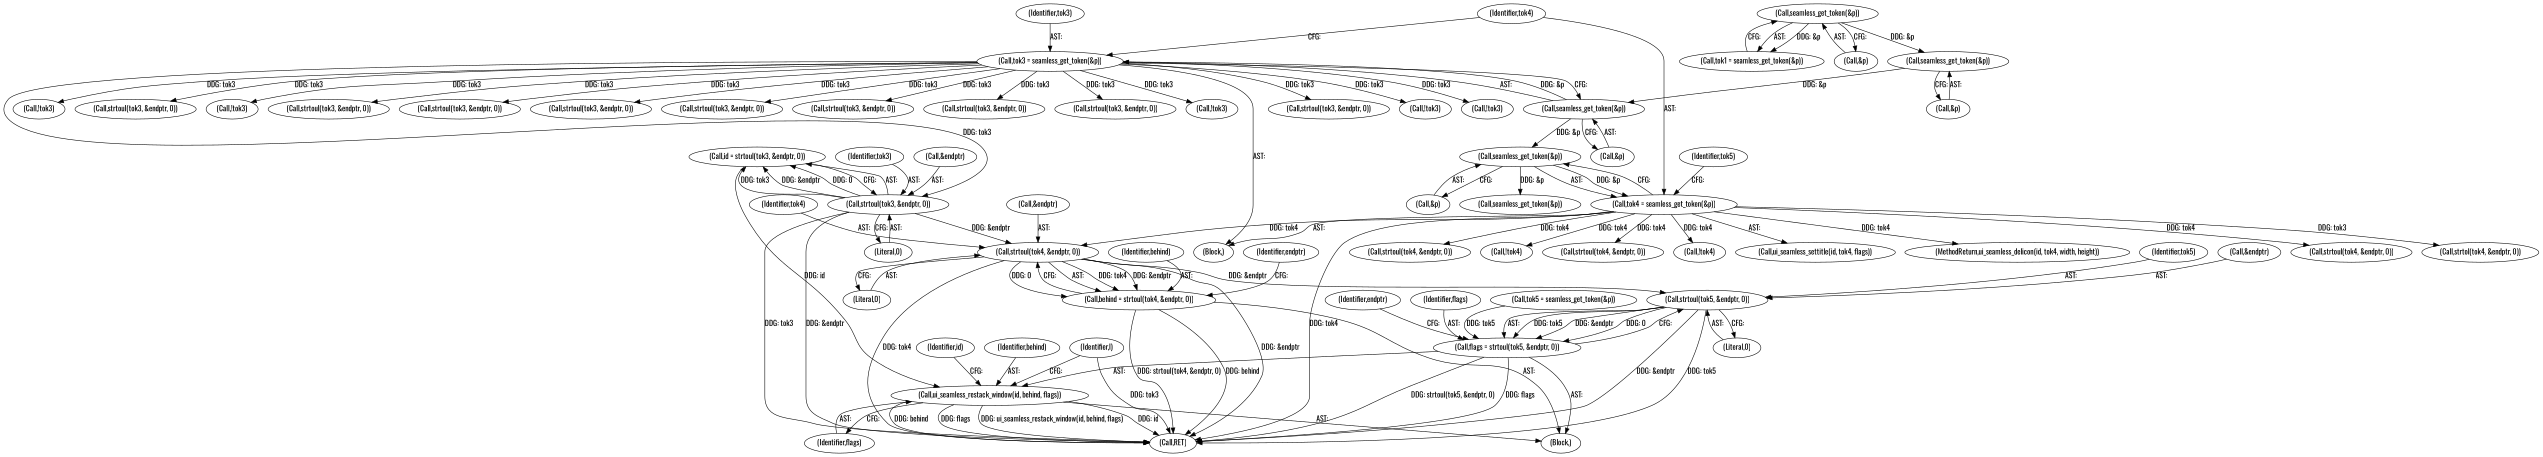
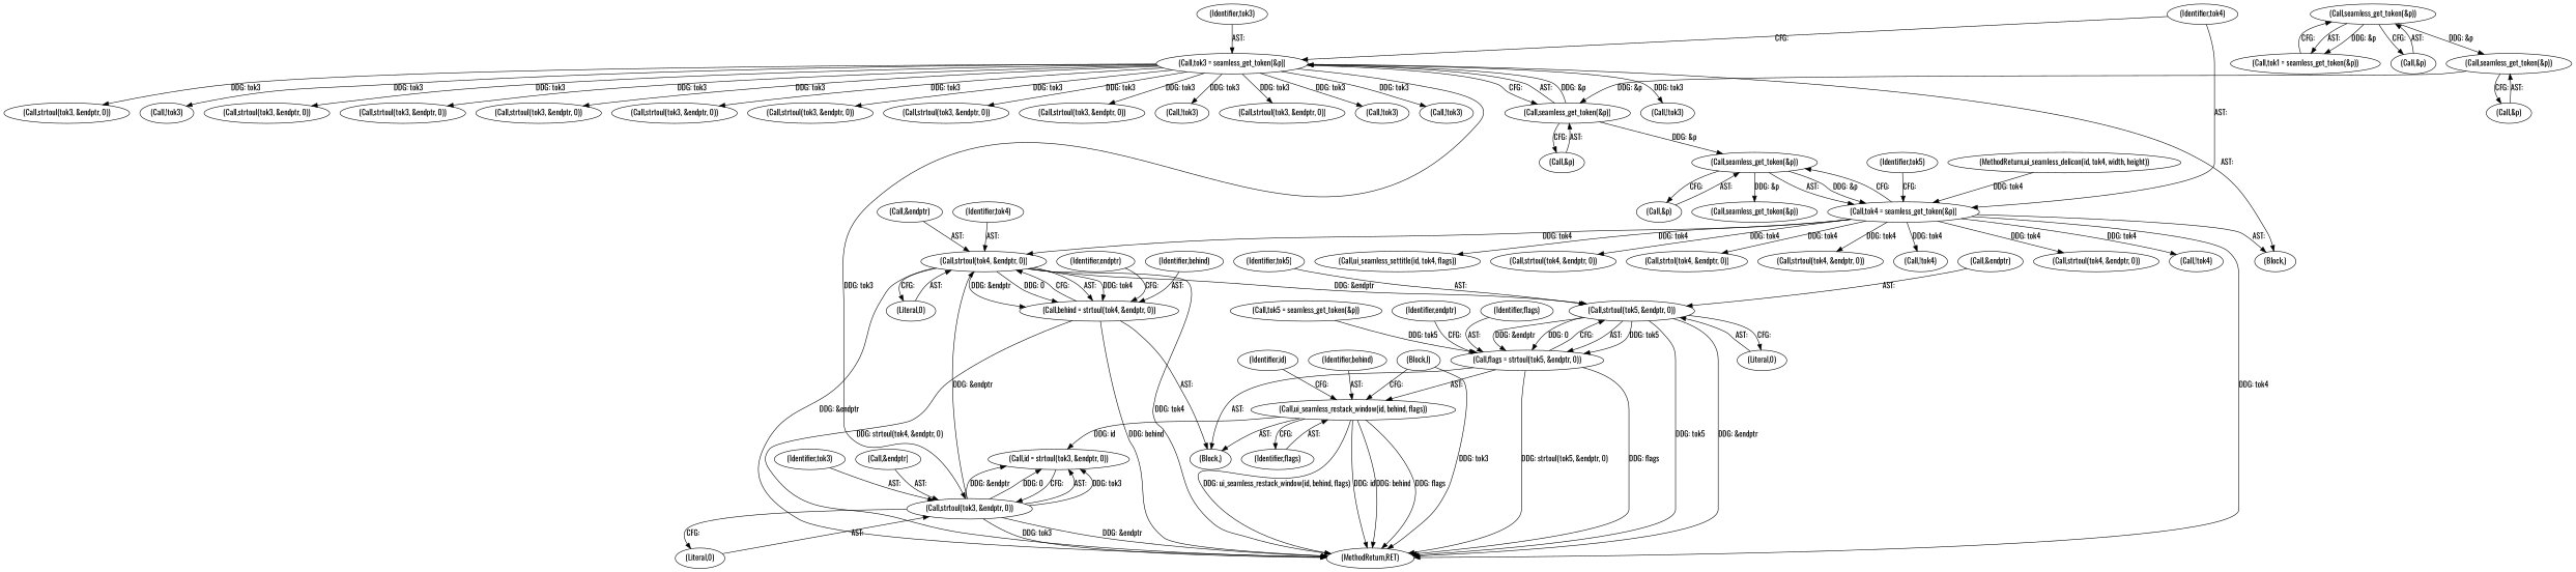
  digraph {
    fontname=Oswald
    node [fontname=Oswald]
    edge [fontname=Oswald]
    n1 [label="(Call,strtoul(tok4, &endptr, 0))"]
    n2 [label="(Call,behind = strtoul(tok4, &endptr, 0))"]
    n3 [label="(Call,strtoul(tok5, &endptr, 0))"]
    n4 [label="(Literal,0)"]
-   n5 [label="(Call,RET)"]
+   n5 [label="(MethodReturn,RET)"]
    n6 [label="(Block,)"]
    n7 [label="(Call,flags = strtoul(tok5, &endptr, 0))"]
    n8 [label="(Literal,0)"]
    n9 [label="(Call,tok4 = seamless_get_token(&p))"]
    n10 [label="(Call,seamless_get_token(&p))"]
    n11 [label="(Call,strtoul(tok4, &endptr, 0))"]
    n12 [label="(Call,!tok4)"]
    n13 [label="(Call,ui_seamless_settitle(id, tok4, flags))"]
    n14 [label="(MethodReturn,ui_seamless_delicon(id, tok4, width, height))"]
    n15 [label="(Call,strtoul(tok4, &endptr, 0))"]
    n16 [label="(Block,)"]
    n17 [label="(Call,strtol(tok4, &endptr, 0))"]
    n18 [label="(Call,strtoul(tok4, &endptr, 0))"]
    n19 [label="(Call,!tok4)"]
    n20 [label="(Call,&p)"]
    n21 [label="(Call,seamless_get_token(&p))"]
    n22 [label="(Call,seamless_get_token(&p))"]
    n23 [label="(Call,tok3 = seamless_get_token(&p))"]
    n24 [label="(Call,&p)"]
    n25 [label="(Call,strtoul(tok3, &endptr, 0))"]
    n26 [label="(Call,!tok3)"]
    n27 [label="(Call,strtoul(tok3, &endptr, 0))"]
    n28 [label="(Call,!tok3)"]
    n29 [label="(Call,strtoul(tok3, &endptr, 0))"]
    n30 [label="(Call,strtoul(tok3, &endptr, 0))"]
    n31 [label="(Call,strtoul(tok3, &endptr, 0))"]
    n32 [label="(Call,strtoul(tok3, &endptr, 0))"]
    n33 [label="(Call,strtoul(tok3, &endptr, 0))"]
    n34 [label="(Call,strtoul(tok3, &endptr, 0))"]
    n35 [label="(Call,strtoul(tok3, &endptr, 0))"]
    n36 [label="(Call,!tok3)"]
    n37 [label="(Call,strtoul(tok3, &endptr, 0))"]
    n38 [label="(Call,!tok3)"]
    n39 [label="(Call,!tok3)"]
    n40 [label="(Call,seamless_get_token(&p))"]
    n41 [label="(Call,&p)"]
    n42 [label="(Call,seamless_get_token(&p))"]
    n43 [label="(Call,tok1 = seamless_get_token(&p))"]
    n44 [label="(Call,&p)"]
    n45 [label="(Literal,0)"]
    n46 [label="(Call,id = strtoul(tok3, &endptr, 0))"]
    n47 [label="(Call,ui_seamless_restack_window(id, behind, flags))"]
    n48 [label="(Identifier,flags)"]
    n49 [label="(Identifier,endptr)"]
    n50 [label="(Identifier,tok3)"]
    n51 [label="(Identifier,flags)"]
    n52 [label="(Identifier,id)"]
    n53 [label="(Identifier,tok3)"]
    n54 [label="(Identifier,tok5)"]
    n55 [label="(Call,tok5 = seamless_get_token(&p))"]
    n56 [label="(Identifier,behind)"]
    n57 [label="(Identifier,tok4)"]
    n58 [label="(Call,&endptr)"]
    n59 [label="(Identifier,behind)"]
    n60 [label="(Call,&endptr)"]
    n61 [label="(Call,&endptr)"]
-   n62 [label="(Identifier,l)"]
+   n62 [label="(Block,l)"]
    n63 [label="(Identifier,endptr)"]
    n64 [label="(Identifier,tok5)"]
    n65 [label="(Identifier,tok4)"]
    n1 -> n2 [label="AST: "]
    n1 -> n2 [label="DDG: tok4"]
    n1 -> n2 [label="DDG: &endptr"]
    n1 -> n2 [label="DDG: 0"]
    n1 -> n3 [label="DDG: &endptr"]
    n1 -> n4 [label="CFG: "]
    n1 -> n5 [label="DDG: &endptr"]
    n1 -> n5 [label="DDG: tok4"]
    n2 -> n1 [label="CFG: "]
    n2 -> n5 [label="DDG: behind"]
    n2 -> n5 [label="DDG: strtoul(tok4, &endptr, 0)"]
    n2 -> n6 [label="AST: "]
    n3 -> n5 [label="DDG: tok5"]
    n3 -> n5 [label="DDG: &endptr"]
    n3 -> n7 [label="AST: "]
    n3 -> n7 [label="DDG: tok5"]
    n3 -> n7 [label="DDG: &endptr"]
    n3 -> n7 [label="DDG: 0"]
    n3 -> n8 [label="CFG: "]
    n4 -> n1 [label="AST: "]
    n7 -> n3 [label="CFG: "]
    n7 -> n5 [label="DDG: strtoul(tok5, &endptr, 0)"]
    n7 -> n5 [label="DDG: flags"]
    n7 -> n6 [label="AST: "]
    n7 -> n47 [label="AST: "]
    n8 -> n3 [label="AST: "]
    n9 -> n1 [label="DDG: tok4"]
    n9 -> n5 [label="DDG: tok4"]
    n9 -> n10 [label="CFG: "]
    n9 -> n11 [label="DDG: tok4"]
    n9 -> n12 [label="DDG: tok4"]
-   n9 -> n13 [label="AST: "]
-   n9 -> n14 [label="DDG: tok4"]
+   n9 -> n13 [label="DDG: tok4"]
+   n14 -> n9 [label="DDG: tok4"]
    n9 -> n15 [label="DDG: tok4"]
    n9 -> n16 [label="AST: "]
-   n9 -> n17 [label="DDG: tok3"]
+   n9 -> n17 [label="DDG: tok4"]
    n9 -> n18 [label="DDG: tok4"]
    n9 -> n19 [label="DDG: tok4"]
    n10 -> n9 [label="AST: "]
    n10 -> n9 [label="DDG: &p"]
    n10 -> n20 [label="CFG: "]
    n10 -> n21 [label="DDG: &p"]
    n20 -> n10 [label="AST: "]
    n22 -> n10 [label="DDG: &p"]
    n22 -> n23 [label="AST: "]
    n22 -> n23 [label="DDG: &p"]
    n22 -> n24 [label="CFG: "]
    n23 -> n16 [label="AST: "]
    n23 -> n22 [label="CFG: "]
    n23 -> n25 [label="DDG: tok3"]
    n23 -> n26 [label="DDG: tok3"]
    n23 -> n27 [label="DDG: tok3"]
    n23 -> n28 [label="DDG: tok3"]
    n23 -> n29 [label="DDG: tok3"]
    n23 -> n30 [label="DDG: tok3"]
    n23 -> n31 [label="DDG: tok3"]
    n23 -> n32 [label="DDG: tok3"]
    n23 -> n33 [label="DDG: tok3"]
    n23 -> n34 [label="DDG: tok3"]
    n23 -> n35 [label="DDG: tok3"]
    n23 -> n36 [label="DDG: tok3"]
    n23 -> n37 [label="DDG: tok3"]
    n23 -> n38 [label="DDG: tok3"]
    n23 -> n39 [label="DDG: tok3"]
    n24 -> n22 [label="AST: "]
    n25 -> n1 [label="DDG: &endptr"]
    n25 -> n5 [label="DDG: &endptr"]
    n25 -> n5 [label="DDG: tok3"]
    n25 -> n45 [label="CFG: "]
    n25 -> n46 [label="AST: "]
    n25 -> n46 [label="DDG: tok3"]
    n25 -> n46 [label="DDG: &endptr"]
    n25 -> n46 [label="DDG: 0"]
    n40 -> n22 [label="DDG: &p"]
    n40 -> n41 [label="CFG: "]
    n41 -> n40 [label="AST: "]
    n42 -> n40 [label="DDG: &p"]
    n42 -> n43 [label="AST: "]
    n42 -> n43 [label="DDG: &p"]
    n42 -> n44 [label="CFG: "]
    n43 -> n42 [label="CFG: "]
    n44 -> n42 [label="AST: "]
    n45 -> n25 [label="AST: "]
    n46 -> n25 [label="CFG: "]
-   n46 -> n47 [label="DDG: id"]
+   n47 -> n46 [label="DDG: id"]
    n47 -> n5 [label="DDG: id"]
    n47 -> n5 [label="DDG: behind"]
    n47 -> n5 [label="DDG: flags"]
    n47 -> n5 [label="DDG: ui_seamless_restack_window(id, behind, flags)"]
    n47 -> n6 [label="AST: "]
    n47 -> n48 [label="CFG: "]
    n48 -> n47 [label="AST: "]
    n49 -> n7 [label="CFG: "]
    n50 -> n23 [label="AST: "]
    n51 -> n7 [label="AST: "]
    n52 -> n47 [label="CFG: "]
    n53 -> n25 [label="AST: "]
    n54 -> n3 [label="AST: "]
    n55 -> n7 [label="DDG: tok5"]
    n56 -> n47 [label="AST: "]
    n57 -> n9 [label="AST: "]
    n57 -> n23 [label="CFG: "]
    n58 -> n1 [label="AST: "]
    n59 -> n2 [label="AST: "]
    n60 -> n3 [label="AST: "]
    n61 -> n25 [label="AST: "]
    n62 -> n5 [label="DDG: tok3"]
    n62 -> n47 [label="CFG: "]
    n63 -> n2 [label="CFG: "]
    n64 -> n9 [label="CFG: "]
    n65 -> n1 [label="AST: "]
  }
